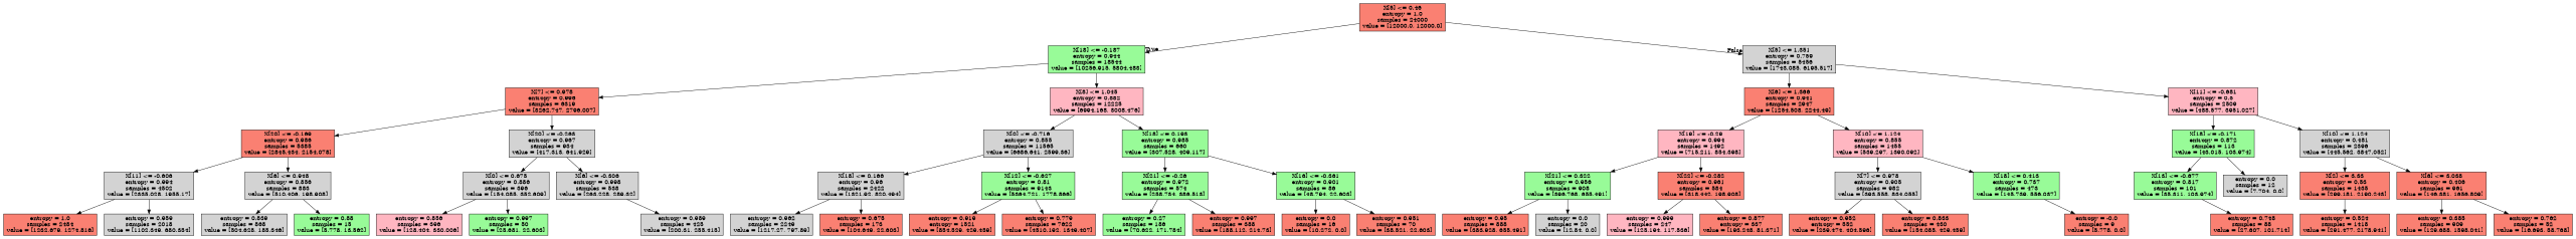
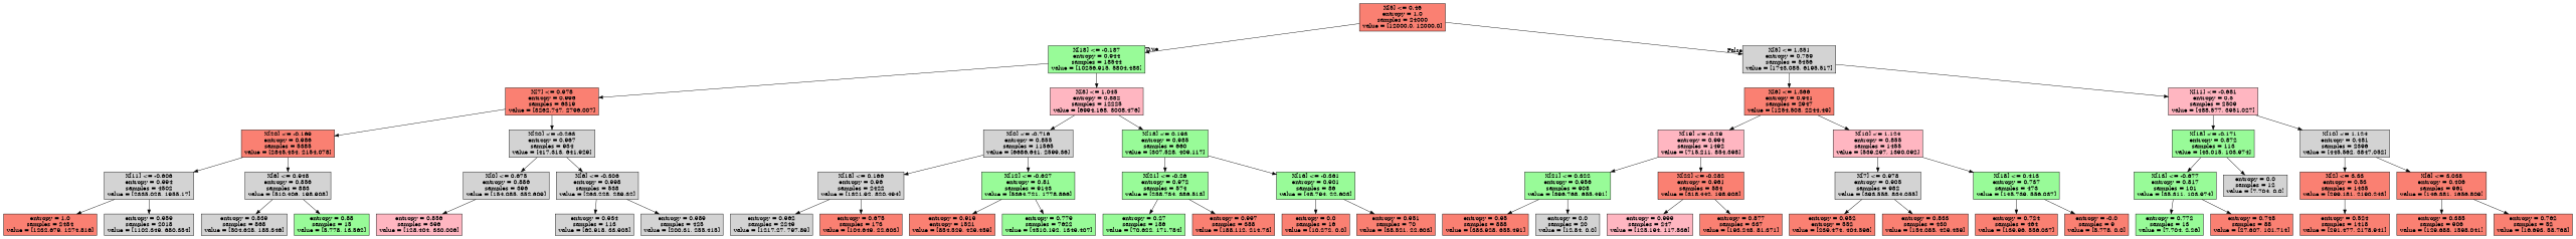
  digraph {
    node [fillcolor=salmon shape=box style=filled]
    n1 [label="X[5] <= 0.46\nentropy = 1.0\nsamples = 24000\nvalue = [12000.0, 12000.0]"]
    n2 [fillcolor=palegreen label="X[18] <= -0.187\nentropy = 0.944\nsamples = 18544\nvalue = [10256.915, 5804.483]"]
    n3 [fillcolor=lightgrey label="X[5] <= 1.351\nentropy = 0.759\nsamples = 5456\nvalue = [1743.085, 6195.517]"]
    n4 [label="X[7] <= 0.978\nentropy = 0.996\nsamples = 6319\nvalue = [3262.747, 2796.007]"]
    n5 [fillcolor=lightpink label="X[8] <= 1.045\nentropy = 0.882\nsamples = 12225\nvalue = [6994.168, 3008.476]"]
    n6 [label="X[6] <= 1.366\nentropy = 0.941\nsamples = 2947\nvalue = [1254.508, 2244.49]"]
    n7 [fillcolor=lightpink label="X[11] <= -0.681\nentropy = 0.5\nsamples = 2509\nvalue = [488.577, 3951.027]"]
    n8 [label="X[20] <= -0.169\nentropy = 0.986\nsamples = 5385\nvalue = [2845.434, 2154.078]"]
    n9 [fillcolor=lightgrey label="X[20] <= -0.263\nentropy = 0.967\nsamples = 934\nvalue = [417.313, 641.929]"]
    n10 [fillcolor=lightgrey label="X[0] <= -0.716\nentropy = 0.855\nsamples = 11565\nvalue = [6686.641, 2599.36]"]
    n11 [fillcolor=palegreen label="X[18] <= 0.193\nentropy = 0.985\nsamples = 660\nvalue = [307.528, 409.117]"]
    n12 [fillcolor=lightgrey label="X[11] <= -0.606\nentropy = 0.994\nsamples = 4502\nvalue = [2335.028, 1955.17]"]
    n13 [fillcolor=lightgrey label="X[6] <= 0.948\nentropy = 0.856\nsamples = 883\nvalue = [510.406, 198.908]"]
    n14 [fillcolor=lightgrey label="X[0] <= 0.675\nentropy = 0.886\nsamples = 396\nvalue = [154.085, 352.609]"]
    n15 [fillcolor=lightgrey label="X[6] <= -0.306\nentropy = 0.998\nsamples = 538\nvalue = [263.228, 289.32]"]
    n16 [label="entropy = 1.0\nsamples = 2484\nvalue = [1232.679, 1274.816]"]
    n17 [fillcolor=lightgrey label="entropy = 0.959\nsamples = 2018\nvalue = [1102.349, 680.354]"]
    n18 [fillcolor=lightgrey label="entropy = 0.839\nsamples = 868\nvalue = [504.628, 185.346]"]
    n19 [fillcolor=palegreen label="entropy = 0.88\nsamples = 15\nvalue = [5.778, 13.562]"]
    n20 [fillcolor=lightpink label="entropy = 0.856\nsamples = 396\nvalue = [128.404, 330.006]"]
-   n21 [fillcolor=palegreen label="entropy = 0.997\nsamples = 50\nvalue = [25.681, 22.603]"]
+   n22 [fillcolor=lightgrey label="entropy = 0.934\nsamples = 113\nvalue = [62.918, 33.905]"]
    n23 [fillcolor=lightgrey label="entropy = 0.989\nsamples = 425\nvalue = [200.31, 255.415]"]
    n24 [fillcolor=lightgrey label="X[18] <= 0.166\nentropy = 0.96\nsamples = 2422\nvalue = [1321.92, 820.494]"]
    n25 [fillcolor=palegreen label="X[12] <= -0.627\nentropy = 0.81\nsamples = 9143\nvalue = [5364.721, 1778.866]"]
    n26 [fillcolor=palegreen label="X[21] <= -0.26\nentropy = 0.972\nsamples = 574\nvalue = [258.734, 386.513]"]
    n27 [fillcolor=palegreen label="X[16] <= -0.361\nentropy = 0.901\nsamples = 86\nvalue = [48.794, 22.603]"]
    n28 [fillcolor=lightgrey label="entropy = 0.962\nsamples = 2249\nvalue = [1217.27, 797.89]"]
    n29 [label="entropy = 0.675\nsamples = 173\nvalue = [104.649, 22.603]"]
    n30 [label="entropy = 0.919\nentropy = 1521\nvalue = [854.529, 429.459]"]
-   n31 [label="entropy = 0.779\nsamples = 7622\nvalue = [4510.192, 1349.407]"]
+   n31 [fillcolor=palegreen label="entropy = 0.779\nsamples = 7622\nvalue = [4510.192, 1349.407]"]
    n32 [fillcolor=palegreen label="entropy = 0.27\nsamples = 186\nvalue = [70.622, 171.784]"]
    n33 [label="entropy = 0.997\nsamples = 388\nvalue = [188.112, 214.73]"]
    n34 [label="entropy = 0.0\nsamples = 16\nvalue = [10.272, 0.0]"]
    n35 [label="entropy = 0.951\nsamples = 70\nvalue = [38.521, 22.603]"]
    n36 [fillcolor=lightpink label="X[19] <= -0.29\nentropy = 0.994\nsamples = 1492\nvalue = [715.211, 854.398]"]
    n37 [fillcolor=lightpink label="X[10] <= 1.124\nentropy = 0.855\nsamples = 1455\nvalue = [539.297, 1390.092]"]
    n38 [fillcolor=palegreen label="X[18] <= -0.171\nentropy = 0.872\nsamples = 113\nvalue = [43.015, 103.974]"]
    n39 [fillcolor=lightgrey label="X[10] <= 1.124\nentropy = 0.481\nsamples = 2396\nvalue = [445.562, 3847.052]"]
    n40 [fillcolor=palegreen label="X[21] <= 0.322\nentropy = 0.956\nsamples = 908\nvalue = [396.768, 655.491]"]
    n41 [label="X[22] <= -0.282\nentropy = 0.961\nsamples = 584\nvalue = [318.442, 198.908]"]
    n42 [fillcolor=lightgrey label="X[7] <= 0.978\nentropy = 0.905\nsamples = 982\nvalue = [393.558, 834.055]"]
    n43 [fillcolor=palegreen label="X[18] <= 0.413\nentropy = 0.737\nsamples = 473\nvalue = [145.739, 556.037]"]
    n44 [label="entropy = 0.95\nsamples = 888\nvalue = [383.928, 655.491]"]
    n45 [fillcolor=lightgrey label="entropy = 0.0\nsamples = 20\nvalue = [12.84, 0.0]"]
    n46 [fillcolor=lightpink label="entropy = 0.999\nsamples = 247\nvalue = [125.194, 117.536]"]
-   n47 [label="entropy = 0.877\nentropy = 337\nvalue = [193.248, 81.371]"]
+   n47 [label="entropy = 0.877\nsamples = 337\nvalue = [193.248, 81.371]"]
    n48 [label="entropy = 0.952\nentropy = 552\nvalue = [239.474, 404.596]"]
    n49 [label="entropy = 0.833\nsamples = 430\nvalue = [154.085, 429.459]"]
+   n50 [label="entropy = 0.724\nsamples = 464\nvalue = [139.96, 556.037]"]
    n51 [label="entropy = -0.0\nsamples = 9\nvalue = [5.778, 0.0]"]
    n52 [fillcolor=palegreen label="X[13] <= -0.677\nentropy = 0.817\nsamples = 101\nvalue = [35.311, 103.974]"]
    n53 [fillcolor=lightgrey label="entropy = 0.0\nsamples = 12\nvalue = [7.704, 0.0]"]
    n54 [label="X[2] <= 3.33\nentropy = 0.53\nsamples = 1435\nvalue = [299.181, 2190.243]"]
    n55 [label="X[6] <= 3.038\nentropy = 0.406\nsamples = 961\nvalue = [146.381, 1656.809]"]
+   n56 [fillcolor=palegreen label="entropy = 0.772\nsamples = 13\nvalue = [7.704, 2.26]"]
    n57 [label="entropy = 0.748\nsamples = 88\nvalue = [27.607, 101.714]"]
    n58 [label="entropy = 0.524\nsamples = 1418\nvalue = [291.477, 2178.941]"]
-   n59 [label="entropy = 0.385\nsamples = 909\nvalue = [129.688, 1598.041]"]
+   n59 [label="entropy = 0.385\nsamples = 906\nvalue = [129.688, 1598.041]"]
    n60 [label="entropy = 0.762\nsamples = 52\nvalue = [16.693, 58.768]"]
    n1 -> n2 [headlabel=True labelangle=45 labeldistance=2.5]
    n1 -> n3 [headlabel=False labelangle=-45 labeldistance=2.5]
    n2 -> n4
    n2 -> n5
    n3 -> n6
    n3 -> n7
    n4 -> n8
    n4 -> n9
    n5 -> n10
    n5 -> n11
    n6 -> n36
    n6 -> n37
    n7 -> n38
    n7 -> n39
    n8 -> n12
    n8 -> n13
    n9 -> n14
    n9 -> n15
    n10 -> n24
    n10 -> n25
    n11 -> n26
    n11 -> n27
    n12 -> n16
    n12 -> n17
    n13 -> n18
    n13 -> n19
    n14 -> n20
-   n14 -> n21
+   n15 -> n22
    n15 -> n23
    n24 -> n28
    n24 -> n29
    n25 -> n30
    n25 -> n31
    n26 -> n32
    n26 -> n33
    n27 -> n34
    n27 -> n35
    n36 -> n40
    n36 -> n41
    n37 -> n42
    n37 -> n43
    n38 -> n52
    n38 -> n53
    n39 -> n54
    n39 -> n55
    n40 -> n44
    n40 -> n45
    n41 -> n46
    n41 -> n47
    n42 -> n48
    n42 -> n49
+   n43 -> n50
    n43 -> n51
+   n52 -> n56
    n52 -> n57
    n54 -> n58
    n55 -> n59
    n55 -> n60
  }
